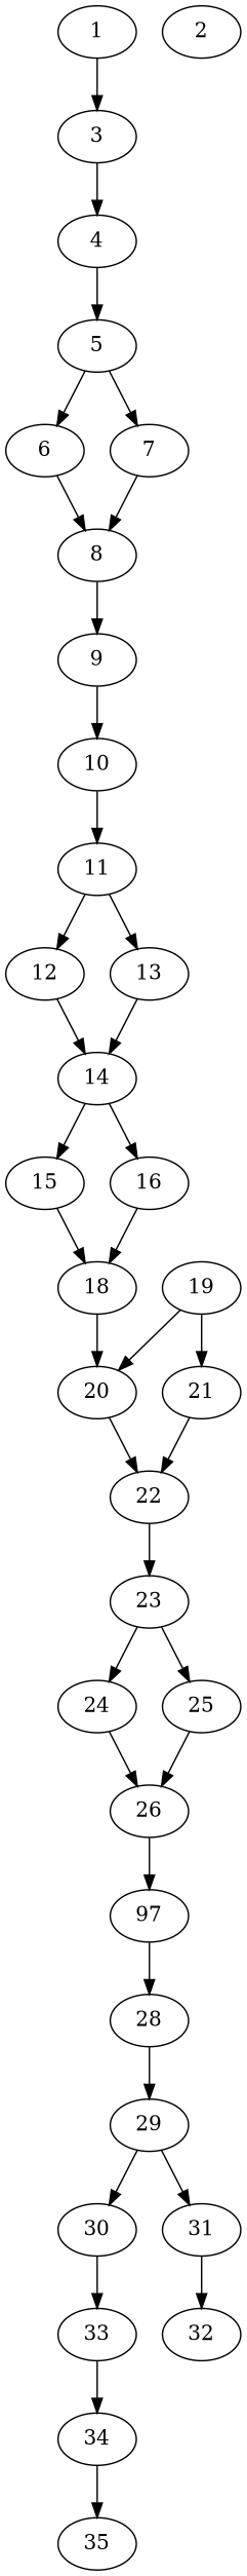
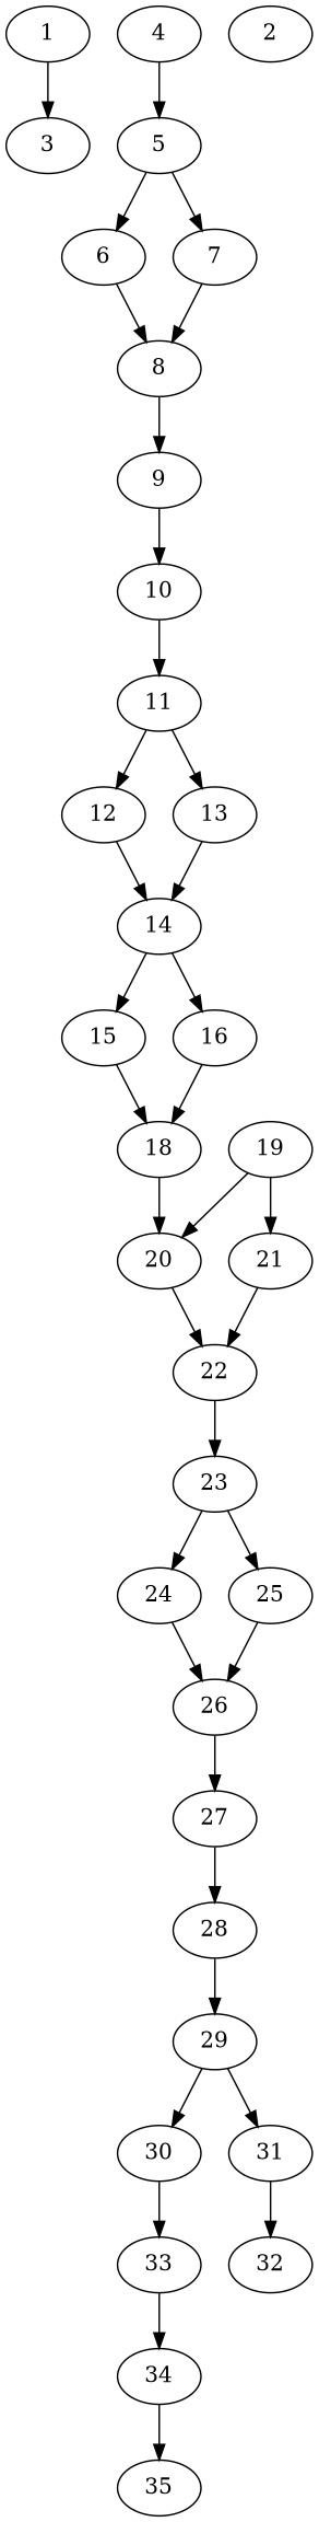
  digraph {
    node [alpha=0.04]
    1 [alpha=0.07 expect_size=12915712]
    3 [alpha=0.06 expect_size=35682304]
    4 [alpha=0.10 expect_size=30476288]
    5 [alpha=0.01 expect_size=37823488]
    2 [alpha=0.00 expect_size=22649856]
    6 [alpha=0.15 expect_size=39844864]
    7 [expect_size=9397248]
    8 [alpha=0.08 expect_size=11486208]
    9 [alpha=0.17 expect_size=29467648]
    10 [alpha=0.19 expect_size=15977472]
    11 [alpha=0.03 expect_size=49042432]
    12 [expect_size=17884160]
    13 [alpha=0.11 expect_size=18967552]
    14 [expect_size=32147456]
    15 [alpha=0.05 expect_size=9537536]
    16 [alpha=0.02 expect_size=12934144]
    18 [alpha=0.11 expect_size=11027456]
    20 [alpha=0.09 expect_size=21558272]
    19 [alpha=0.05 expect_size=29341696]
    21 [alpha=0.16 expect_size=18637824]
    22 [alpha=0.11 expect_size=26765312]
    23 [alpha=0.19 expect_size=37249024]
    24 [alpha=0.17 expect_size=15592448]
    25 [alpha=0.09 expect_size=25366528]
    26 [alpha=0.16 expect_size=36390912]
-   27 [expect_size=40603648 label=97]
+   27 [expect_size=40603648]
    28 [alpha=0.15 expect_size=37601280]
    29 [alpha=0.17 expect_size=16174080]
    30 [alpha=0.03 expect_size=27822080]
    31 [alpha=0.07 expect_size=49046528]
    33 [alpha=0.13 expect_size=19098624]
    32 [alpha=0.17 expect_size=40336384]
    34 [alpha=0.00 expect_size=15772672]
    35 [alpha=0.09 expect_size=8407040]
    1 -> 3
-   3 -> 4
    4 -> 5
    5 -> 6
    5 -> 7
    6 -> 8
    7 -> 8
    8 -> 9
    9 -> 10
    10 -> 11
    11 -> 12
    11 -> 13
    12 -> 14
    13 -> 14
    14 -> 15
    14 -> 16
    15 -> 18
    16 -> 18
    18 -> 20
    20 -> 22
    19 -> 20
    19 -> 21
    21 -> 22
    22 -> 23
    23 -> 24
    23 -> 25
    24 -> 26
    25 -> 26
    26 -> 27
    27 -> 28
    28 -> 29
    29 -> 30
    29 -> 31
    30 -> 33
    31 -> 32
    33 -> 34
    34 -> 35
  }
